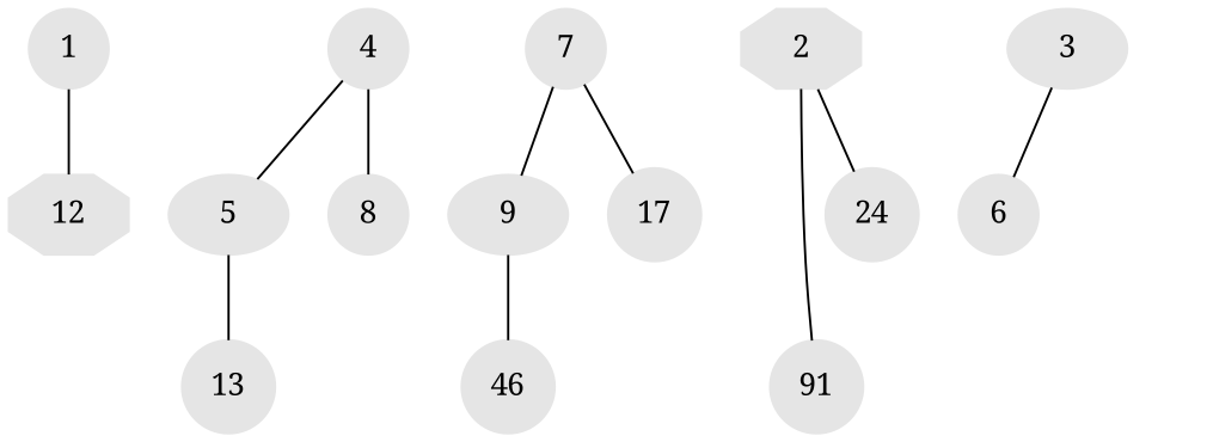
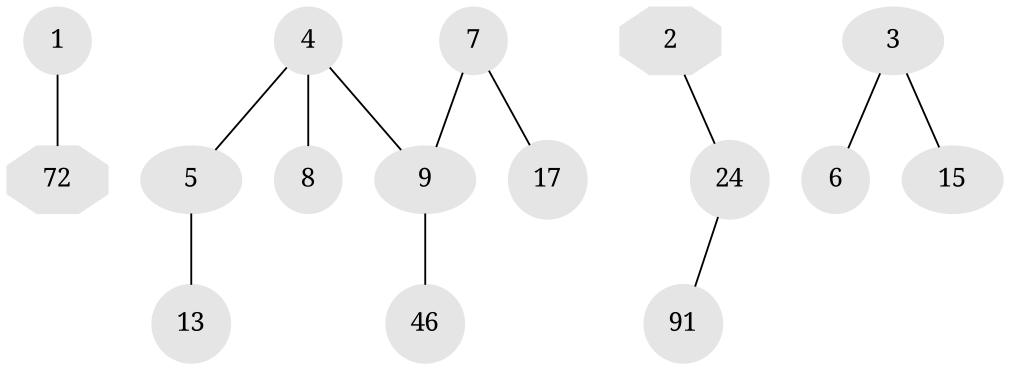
  graph {
    fontname="Noto Serif"
    node [color=gray90 fontname="Noto Serif" shape=circle style=filled]
    edge [fontname="Noto Serif" weight=1.0]
-   12 [shape=octagon]
+   12 [shape=octagon label=72]
    1
    5 [shape=ellipse]
    4
    8
    9 [shape=ellipse]
    2 [shape=octagon]
    n8 [label=91]
    n9 [label=24]
    3 [shape=ellipse]
    6
+   15 [shape=ellipse]
    13
    n14 [label=46]
    7
    17
    1 -- 12
    5 -- 13
    4 -- 5
    4 -- 8
+   4 -- 9
    9 -- n14
-   2 -- n8
+   n9 -- n8
    2 -- n9
    3 -- 6
+   3 -- 15
    7 -- 9
    7 -- 17
  }
